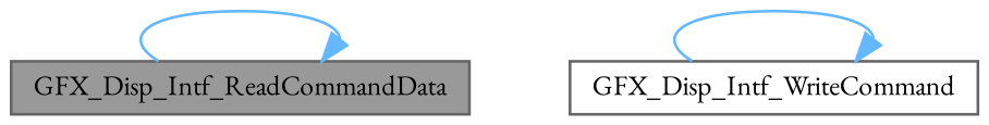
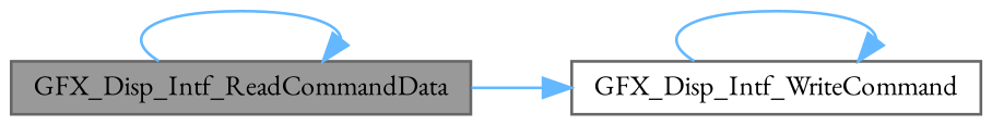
  digraph {
    rankdir=LR
    fontname="EB Garamond"
    node [fontname="EB Garamond" fontsize=10 shape=box style=filled]
    edge [color=steelblue1 fontname="EB Garamond" fontsize=10 labelfontname=Helvetica labelfontsize=10 style=solid]
    n1 [color=gray40 fillcolor=grey60 fontcolor=black height=0.2 label=GFX_Disp_Intf_ReadCommandData width=0.4]
    n2 [color=grey40 fillcolor=white height=0.2 label=GFX_Disp_Intf_WriteCommand width=0.4]
    n1 -> n1
+   n1 -> n2
    n2 -> n2
  }
